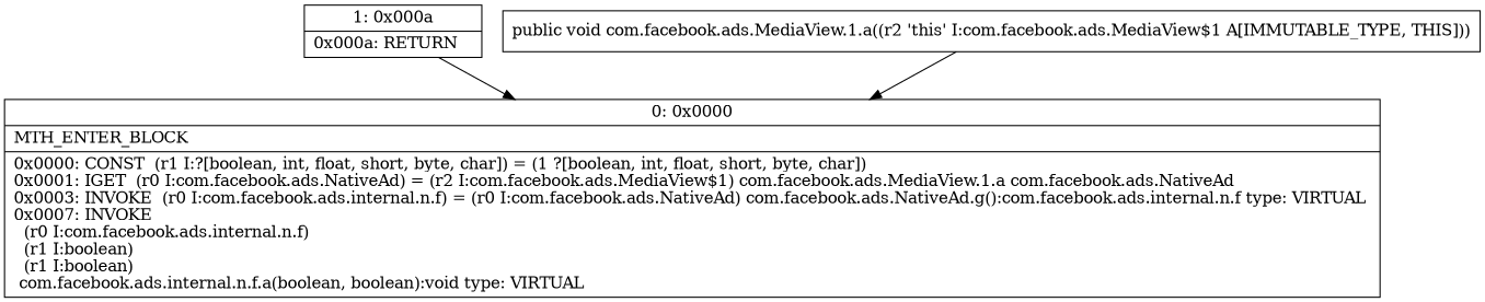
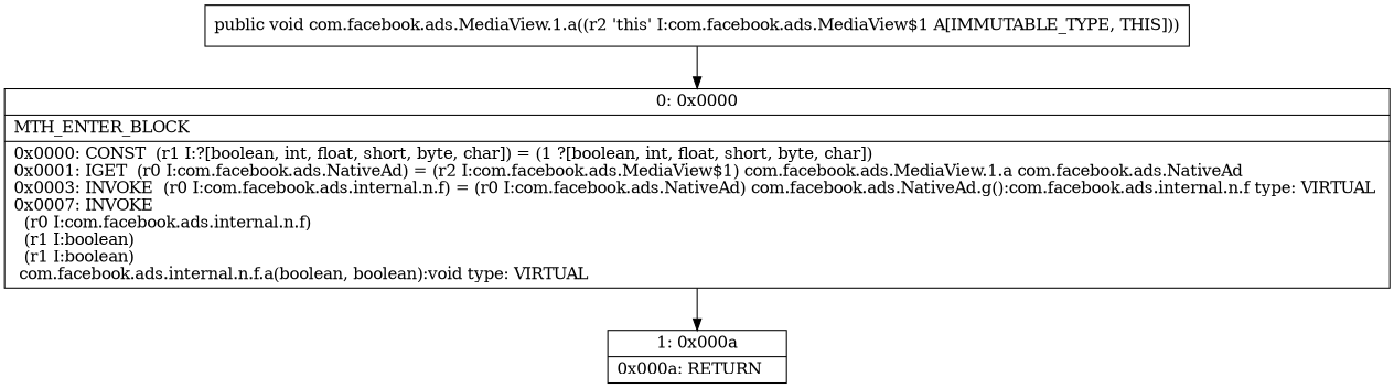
  digraph {
    node [shape=record]
    n1 [label="{0\:\ 0x0000|MTH_ENTER_BLOCK\l|0x0000: CONST  (r1 I:?[boolean, int, float, short, byte, char]) = (1 ?[boolean, int, float, short, byte, char]) \l0x0001: IGET  (r0 I:com.facebook.ads.NativeAd) = (r2 I:com.facebook.ads.MediaView$1) com.facebook.ads.MediaView.1.a com.facebook.ads.NativeAd \l0x0003: INVOKE  (r0 I:com.facebook.ads.internal.n.f) = (r0 I:com.facebook.ads.NativeAd) com.facebook.ads.NativeAd.g():com.facebook.ads.internal.n.f type: VIRTUAL \l0x0007: INVOKE  \l  (r0 I:com.facebook.ads.internal.n.f)\l  (r1 I:boolean)\l  (r1 I:boolean)\l com.facebook.ads.internal.n.f.a(boolean, boolean):void type: VIRTUAL \l}"]
    n2 [label="{1\:\ 0x000a|0x000a: RETURN   \l}"]
    n3 [label="{public void com.facebook.ads.MediaView.1.a((r2 'this' I:com.facebook.ads.MediaView$1 A[IMMUTABLE_TYPE, THIS])) }"]
-   n2 -> n1
+   n1 -> n2
    n3 -> n1
  }
